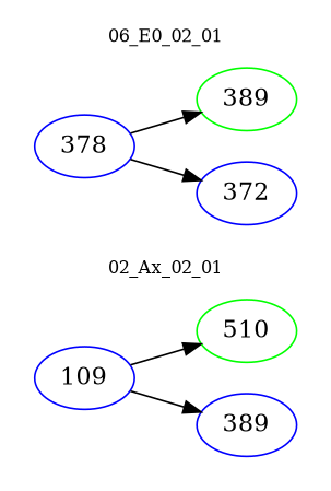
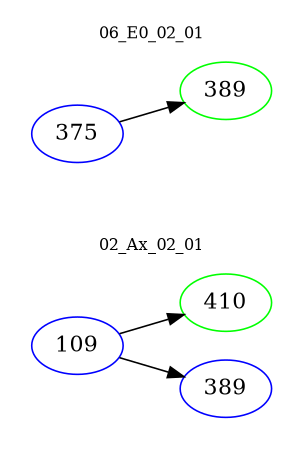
  digraph {
    rankdir=LR
    node [color=blue]
    edge [color=black]
    n1 [label=109]
    n2 [label=389]
-   n3 [color=green label=510]
-   n4 [label=378]
-   n5 [label=372]
+   n3 [color=green label=410]
+   n4 [label=375]
    n6 [color=green label=389]
    subgraph cluster_1 {
      color=white
      fontsize=10
      label="02_Ax_02_01"
      n1
      n2
      n3
    }
    subgraph cluster_2 {
      color=white
      fontsize=10
      label="06_E0_02_01"
      n4
-     n5
      n6
    }
    n1 -> n2
    n1 -> n3
-   n4 -> n5
    n4 -> n6
  }
